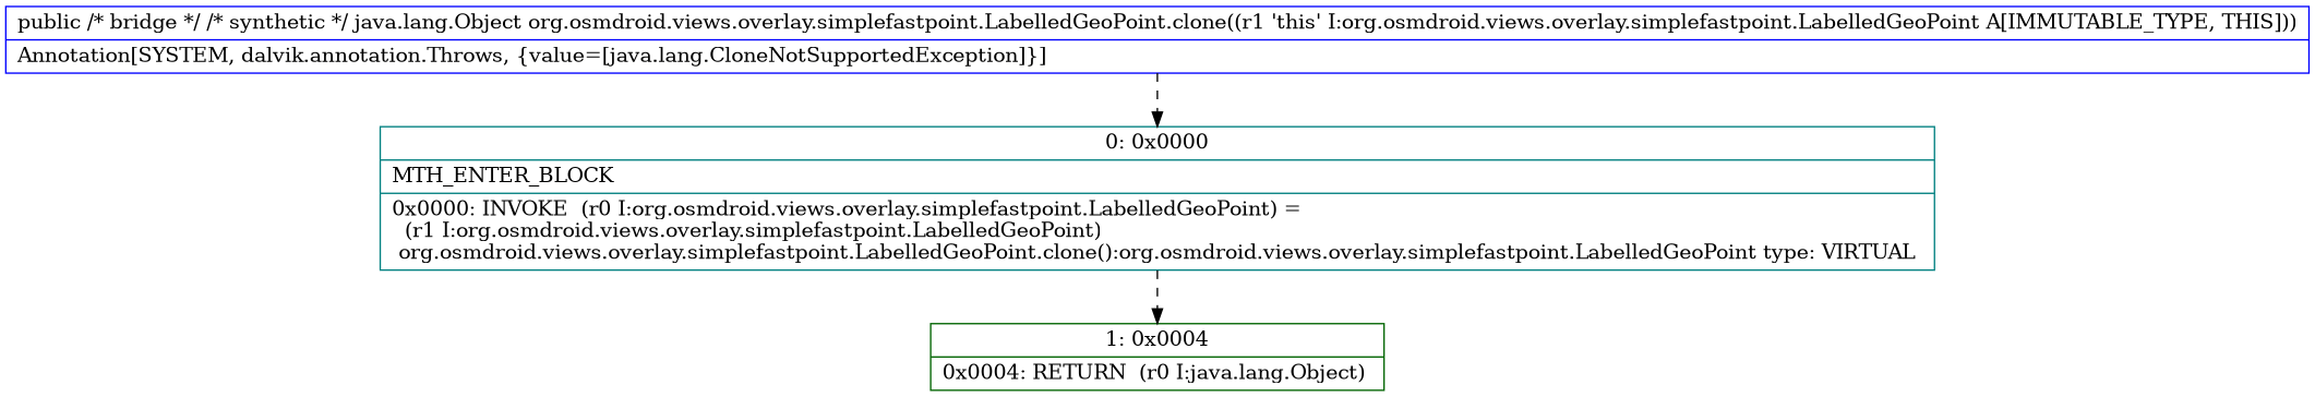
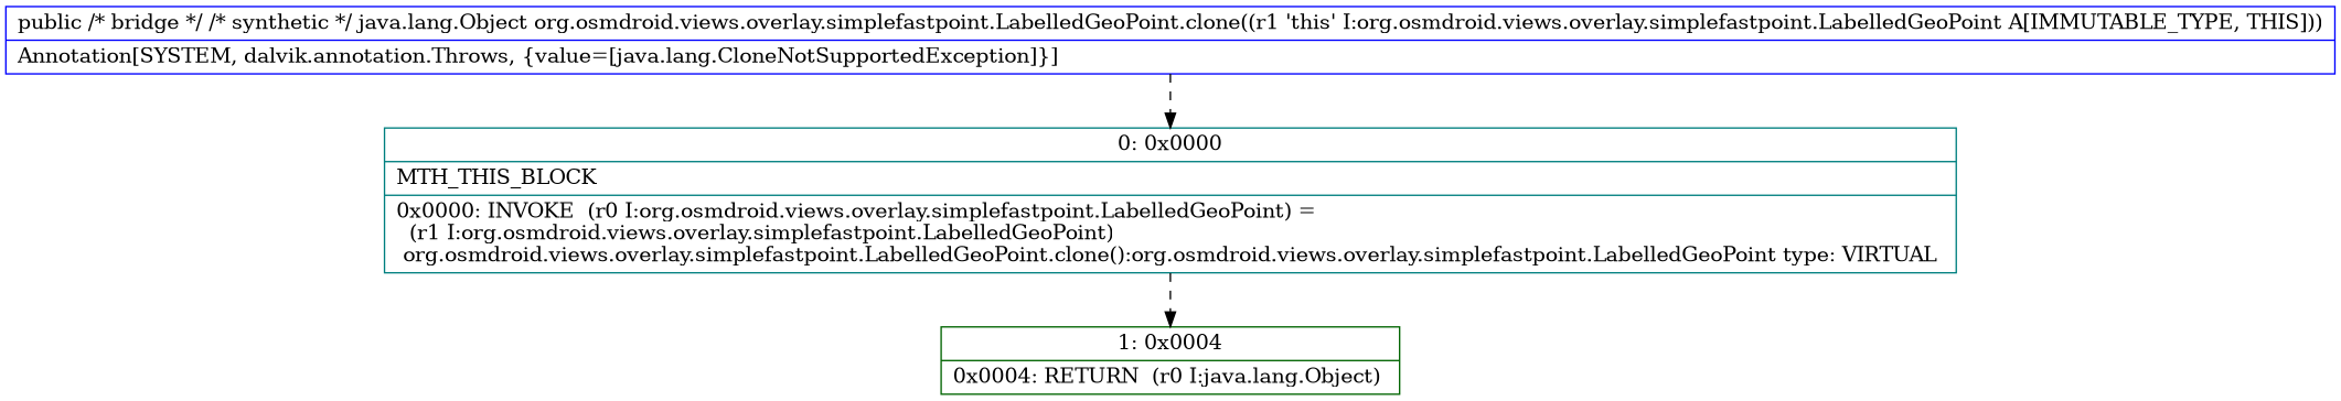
  digraph {
    node [shape=record]
    edge [style=dashed]
-   n1 [label="{0\:\ 0x0000|MTH_ENTER_BLOCK\l|0x0000: INVOKE  (r0 I:org.osmdroid.views.overlay.simplefastpoint.LabelledGeoPoint) = \l  (r1 I:org.osmdroid.views.overlay.simplefastpoint.LabelledGeoPoint)\l org.osmdroid.views.overlay.simplefastpoint.LabelledGeoPoint.clone():org.osmdroid.views.overlay.simplefastpoint.LabelledGeoPoint type: VIRTUAL \l}" color=teal]
+   n1 [label="{0\:\ 0x0000|MTH_THIS_BLOCK\l|0x0000: INVOKE  (r0 I:org.osmdroid.views.overlay.simplefastpoint.LabelledGeoPoint) = \l  (r1 I:org.osmdroid.views.overlay.simplefastpoint.LabelledGeoPoint)\l org.osmdroid.views.overlay.simplefastpoint.LabelledGeoPoint.clone():org.osmdroid.views.overlay.simplefastpoint.LabelledGeoPoint type: VIRTUAL \l}" color=teal]
    n2 [label="{1\:\ 0x0004|0x0004: RETURN  (r0 I:java.lang.Object) \l}" color=darkgreen]
    n3 [label="{public \/* bridge *\/ \/* synthetic *\/ java.lang.Object org.osmdroid.views.overlay.simplefastpoint.LabelledGeoPoint.clone((r1 'this' I:org.osmdroid.views.overlay.simplefastpoint.LabelledGeoPoint A[IMMUTABLE_TYPE, THIS]))  | Annotation[SYSTEM, dalvik.annotation.Throws, \{value=[java.lang.CloneNotSupportedException]\}]\l}" color=blue]
    n1 -> n2
    n3 -> n1
  }
